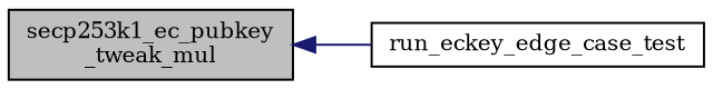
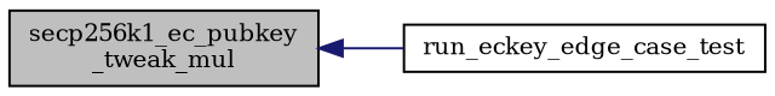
  digraph {
    rankdir=LR
    fontname="DejaVu Serif"
    node [color=black fontname="DejaVu Serif" fontsize=10 shape=record style=filled]
-   n1 [fillcolor=grey75 fontcolor=black height=0.2 label="secp253k1_ec_pubkey\l_tweak_mul" width=0.4]
+   n1 [fillcolor=grey75 fontcolor=black height=0.2 label="secp256k1_ec_pubkey\l_tweak_mul" width=0.4]
    n2 [fillcolor=white height=0.2 label=run_eckey_edge_case_test width=0.4]
    n1 -> n2 [color=midnightblue dir=back fontname="DejaVu Serif" fontsize=10 labelfontname=Helvetica labelfontsize=10 style=solid]
  }
